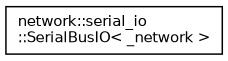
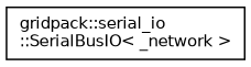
  digraph {
    rankdir=TB
-   n1 [color=black fillcolor=white fontname=Helvetica fontsize=10 height=0.2 label="network::serial_io\l::SerialBusIO\< _network \>" shape=record style=filled width=0.4]
+   n1 [color=black fillcolor=white fontname=Helvetica fontsize=10 height=0.2 label="gridpack::serial_io\l::SerialBusIO\< _network \>" shape=record style=filled width=0.4]
  }
